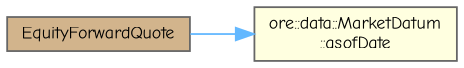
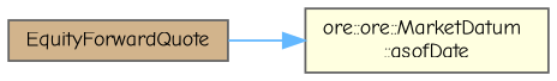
  digraph {
    rankdir=LR
    fontname="Comic Neue"
    node [fontname="Comic Neue" fontsize=10 shape=box style=filled]
    n1 [color=gray40 fillcolor=tan fontcolor=black height=0.2 label=EquityForwardQuote width=0.4]
-   n2 [color=grey40 fillcolor=lightyellow height=0.2 label="ore::data::MarketDatum\l::asofDate" width=0.4]
+   n2 [color=grey40 fillcolor=lightyellow height=0.2 label="ore::ore::MarketDatum\l::asofDate" width=0.4]
    n1 -> n2 [color=steelblue1 fontname="Comic Neue" fontsize=10 labelfontname=Helvetica labelfontsize=10 style=solid]
  }
